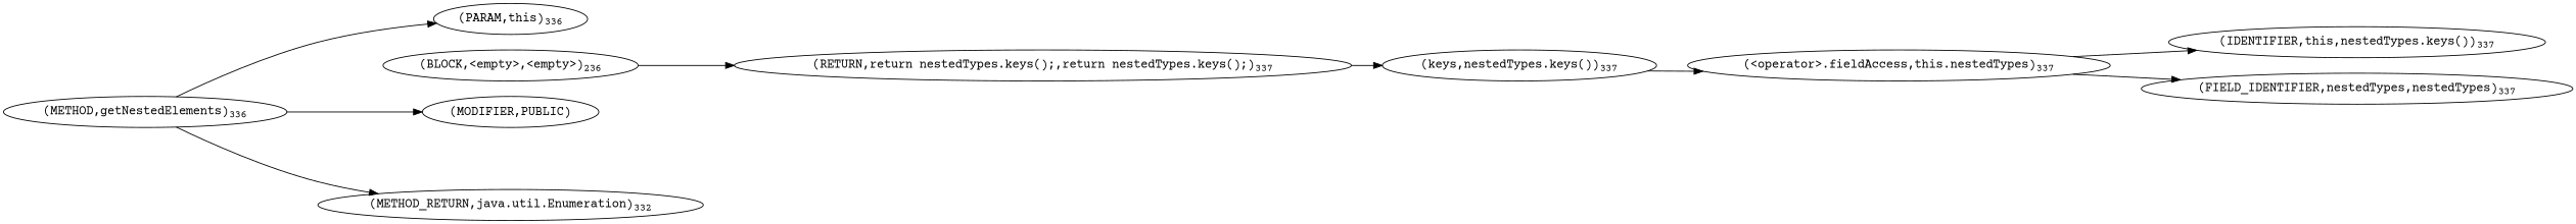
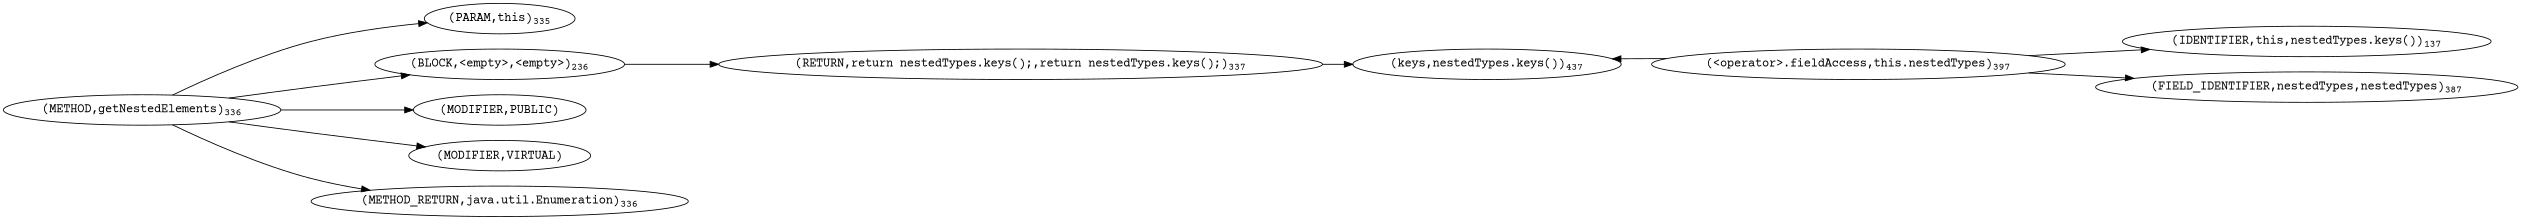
  digraph {
    fontname="Courier Prime"
    rankdir=LR
    node [fontname="Courier Prime"]
    edge [fontname="Courier Prime"]
    n1 [label=<(METHOD,getNestedElements)<SUB>336</SUB>>]
-   n2 [label=<(PARAM,this)<SUB>336</SUB>>]
+   n2 [label=<(PARAM,this)<SUB>335</SUB>>]
    n3 [label=<(BLOCK,&lt;empty&gt;,&lt;empty&gt;)<SUB>236</SUB>>]
    n4 [label=<(MODIFIER,PUBLIC)>]
-   n6 [label=<(METHOD_RETURN,java.util.Enumeration)<SUB>332</SUB>>]
+   n5 [label=<(MODIFIER,VIRTUAL)>]
+   n6 [label=<(METHOD_RETURN,java.util.Enumeration)<SUB>336</SUB>>]
    n7 [label=<(RETURN,return nestedTypes.keys();,return nestedTypes.keys();)<SUB>337</SUB>>]
-   n8 [label=<(keys,nestedTypes.keys())<SUB>337</SUB>>]
-   n9 [label=<(&lt;operator&gt;.fieldAccess,this.nestedTypes)<SUB>337</SUB>>]
-   n10 [label=<(IDENTIFIER,this,nestedTypes.keys())<SUB>337</SUB>>]
-   n11 [label=<(FIELD_IDENTIFIER,nestedTypes,nestedTypes)<SUB>337</SUB>>]
+   n8 [label=<(keys,nestedTypes.keys())<SUB>437</SUB>>]
+   n9 [label=<(&lt;operator&gt;.fieldAccess,this.nestedTypes)<SUB>397</SUB>>]
+   n10 [label=<(IDENTIFIER,this,nestedTypes.keys())<SUB>137</SUB>>]
+   n11 [label=<(FIELD_IDENTIFIER,nestedTypes,nestedTypes)<SUB>387</SUB>>]
    n1 -> n2
+   n1 -> n3
    n1 -> n4
+   n1 -> n5
    n1 -> n6
    n3 -> n7
    n7 -> n8
-   n8 -> n9
+   n9 -> n8
    n9 -> n10
    n9 -> n11
  }
